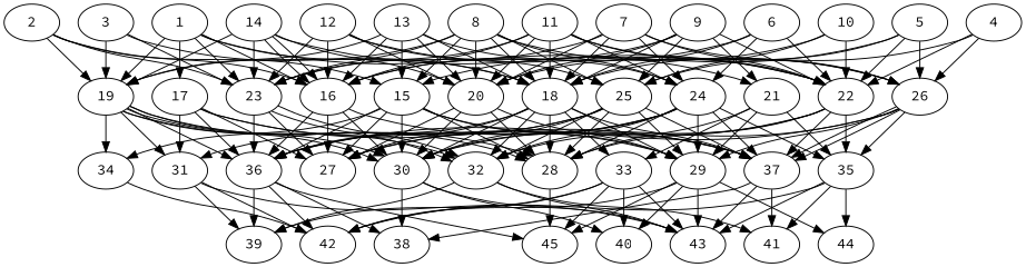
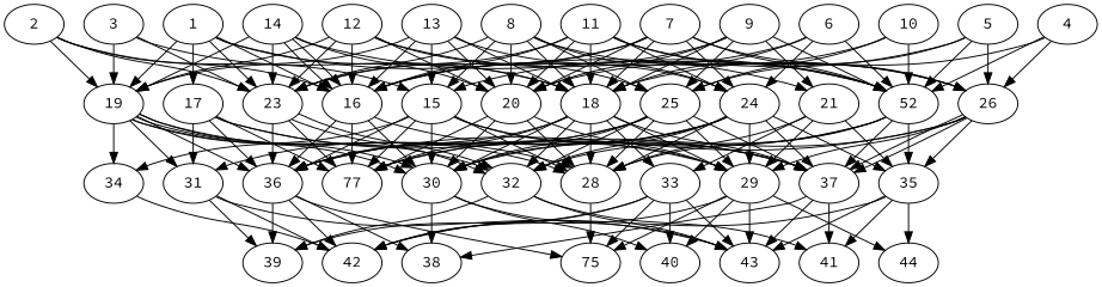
  digraph {
    fontname="Source Code Pro"
    node [alpha=0.07 fontname="Source Code Pro"]
    edge [fontname="Source Code Pro"]
    1 [alpha=0.10 expect_size=5561344]
    16 [expect_size=30647296]
    17 [alpha=0.08 expect_size=26798080]
    18 [alpha=0.16 expect_size=10084352]
    19 [alpha=0.03 expect_size=16969728]
    21 [alpha=0.01 expect_size=6479872]
    23 [alpha=0.09 expect_size=9669632]
-   27 [alpha=0.09 expect_size=9527296]
+   27 [alpha=0.09 expect_size=9527296 label=77]
    30 [expect_size=23757824]
    36 [alpha=0.01 expect_size=9772032]
    37 [alpha=0.17 expect_size=23052288]
    29 [alpha=0.03 expect_size=17701888]
    31 [alpha=0.15 expect_size=51590144]
    28 [alpha=0.05 expect_size=28046336]
    32 [alpha=0.19 expect_size=7144448]
    33 [expect_size=49809408]
    34 [alpha=0.19 expect_size=25021440]
    35 [alpha=0.14 expect_size=22506496]
    40 [alpha=0.02 expect_size=16602112]
    43 [expect_size=17026048]
    38 [alpha=0.14 expect_size=44162048]
-   45 [alpha=0.10 expect_size=30900224]
+   45 [alpha=0.10 expect_size=30900224 label=75]
    42 [alpha=0.06 expect_size=20466688]
    39 [alpha=0.17 expect_size=9143296]
    41 [expect_size=32322560]
    44 [alpha=0.19 expect_size=33992704]
    2 [alpha=0.10 expect_size=23071744]
    15 [alpha=0.17 expect_size=15264768]
    3 [alpha=0.18 expect_size=39422976]
    4 [alpha=0.01 expect_size=47782912]
-   22 [alpha=0.18 expect_size=37311488]
+   22 [alpha=0.18 expect_size=37311488 label=52]
    26 [alpha=0.06 expect_size=40187904]
    5 [expect_size=19935232]
    25 [alpha=0.15 expect_size=48260096]
    6 [alpha=0.18 expect_size=41476096]
    24 [alpha=0.19 expect_size=31440896]
    7 [alpha=0.13 expect_size=34242560]
    20 [alpha=0.12 expect_size=10541056]
    8 [alpha=0.03 expect_size=35656704]
    9 [alpha=0.17 expect_size=9477120]
    10 [alpha=0.18 expect_size=18210816]
    11 [alpha=0.13 expect_size=16591872]
    12 [alpha=0.08 expect_size=41232384]
    13 [alpha=0.09 expect_size=17235968]
    14 [expect_size=11961344]
    1 -> 16
    1 -> 17
    1 -> 18
    1 -> 19
    1 -> 21
    1 -> 23
    16 -> 27
    16 -> 30
    16 -> 36
    16 -> 37
    17 -> 27
    17 -> 36
    17 -> 37
    17 -> 29
    17 -> 31
    18 -> 27
    18 -> 30
    18 -> 36
    18 -> 37
    18 -> 29
    18 -> 28
    18 -> 32
    18 -> 33
    19 -> 30
    19 -> 30
    19 -> 36
    19 -> 31
    19 -> 28
    19 -> 28
    19 -> 32
    19 -> 34
    21 -> 29
    21 -> 28
    21 -> 33
    21 -> 35
    23 -> 27
    23 -> 36
    23 -> 32
    23 -> 32
    30 -> 40
    30 -> 43
    30 -> 38
    36 -> 38
    36 -> 45
    36 -> 42
    36 -> 39
    37 -> 43
    37 -> 38
    37 -> 41
    29 -> 40
    29 -> 43
    29 -> 45
    29 -> 42
    29 -> 44
    31 -> 43
    31 -> 42
    31 -> 39
    28 -> 45
    32 -> 43
    32 -> 39
    32 -> 41
    33 -> 40
    33 -> 43
    33 -> 45
    33 -> 42
    33 -> 39
    34 -> 42
    35 -> 43
    35 -> 42
    35 -> 41
    35 -> 44
    2 -> 16
    2 -> 19
    2 -> 23
    2 -> 15
    15 -> 27
    15 -> 30
    15 -> 36
    15 -> 37
    15 -> 29
    15 -> 28
    15 -> 34
    3 -> 18
    3 -> 19
    3 -> 23
    4 -> 18
    4 -> 22
    4 -> 26
    22 -> 27
    22 -> 37
    22 -> 28
    22 -> 32
    22 -> 35
    26 -> 30
    26 -> 36
    26 -> 37
    26 -> 37
    26 -> 29
    26 -> 35
    5 -> 15
    5 -> 22
    5 -> 26
    5 -> 25
    25 -> 30
    25 -> 36
    25 -> 37
    25 -> 29
    25 -> 31
    25 -> 28
    25 -> 32
    6 -> 16
    6 -> 18
    6 -> 22
    6 -> 24
    24 -> 27
    24 -> 30
    24 -> 36
    24 -> 37
    24 -> 29
    24 -> 28
    24 -> 32
    24 -> 35
+   7 -> 16
    7 -> 18
    7 -> 23
    7 -> 22
    7 -> 26
    7 -> 24
    7 -> 20
    20 -> 27
    20 -> 30
    20 -> 29
    20 -> 28
    8 -> 18
-   8 -> 19
+   12 -> 19
    8 -> 23
    8 -> 15
    8 -> 26
    8 -> 25
    8 -> 24
    8 -> 20
    9 -> 16
    9 -> 18
    9 -> 21
    9 -> 22
    9 -> 25
    9 -> 20
    10 -> 22
    10 -> 25
    10 -> 20
    11 -> 16
    11 -> 18
    11 -> 23
    11 -> 22
    11 -> 26
    11 -> 24
    11 -> 20
    12 -> 16
    12 -> 23
    12 -> 22
    12 -> 25
    12 -> 20
    13 -> 16
    13 -> 18
    13 -> 19
    13 -> 15
    13 -> 24
    13 -> 20
    14 -> 16
    14 -> 16
    14 -> 19
    14 -> 23
    14 -> 22
    14 -> 20
  }
